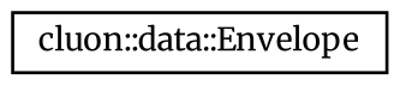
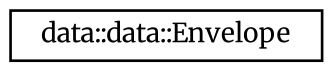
  digraph {
    rankdir=LR
    fontname=Merriweather
-   n1 [color=black fillcolor=white fontname=Merriweather fontsize=10 height=0.2 label="cluon::data::Envelope" shape=box style=filled width=0.4]
+   n1 [color=black fillcolor=white fontname=Merriweather fontsize=10 height=0.2 label="data::data::Envelope" shape=box style=filled width=0.4]
  }
